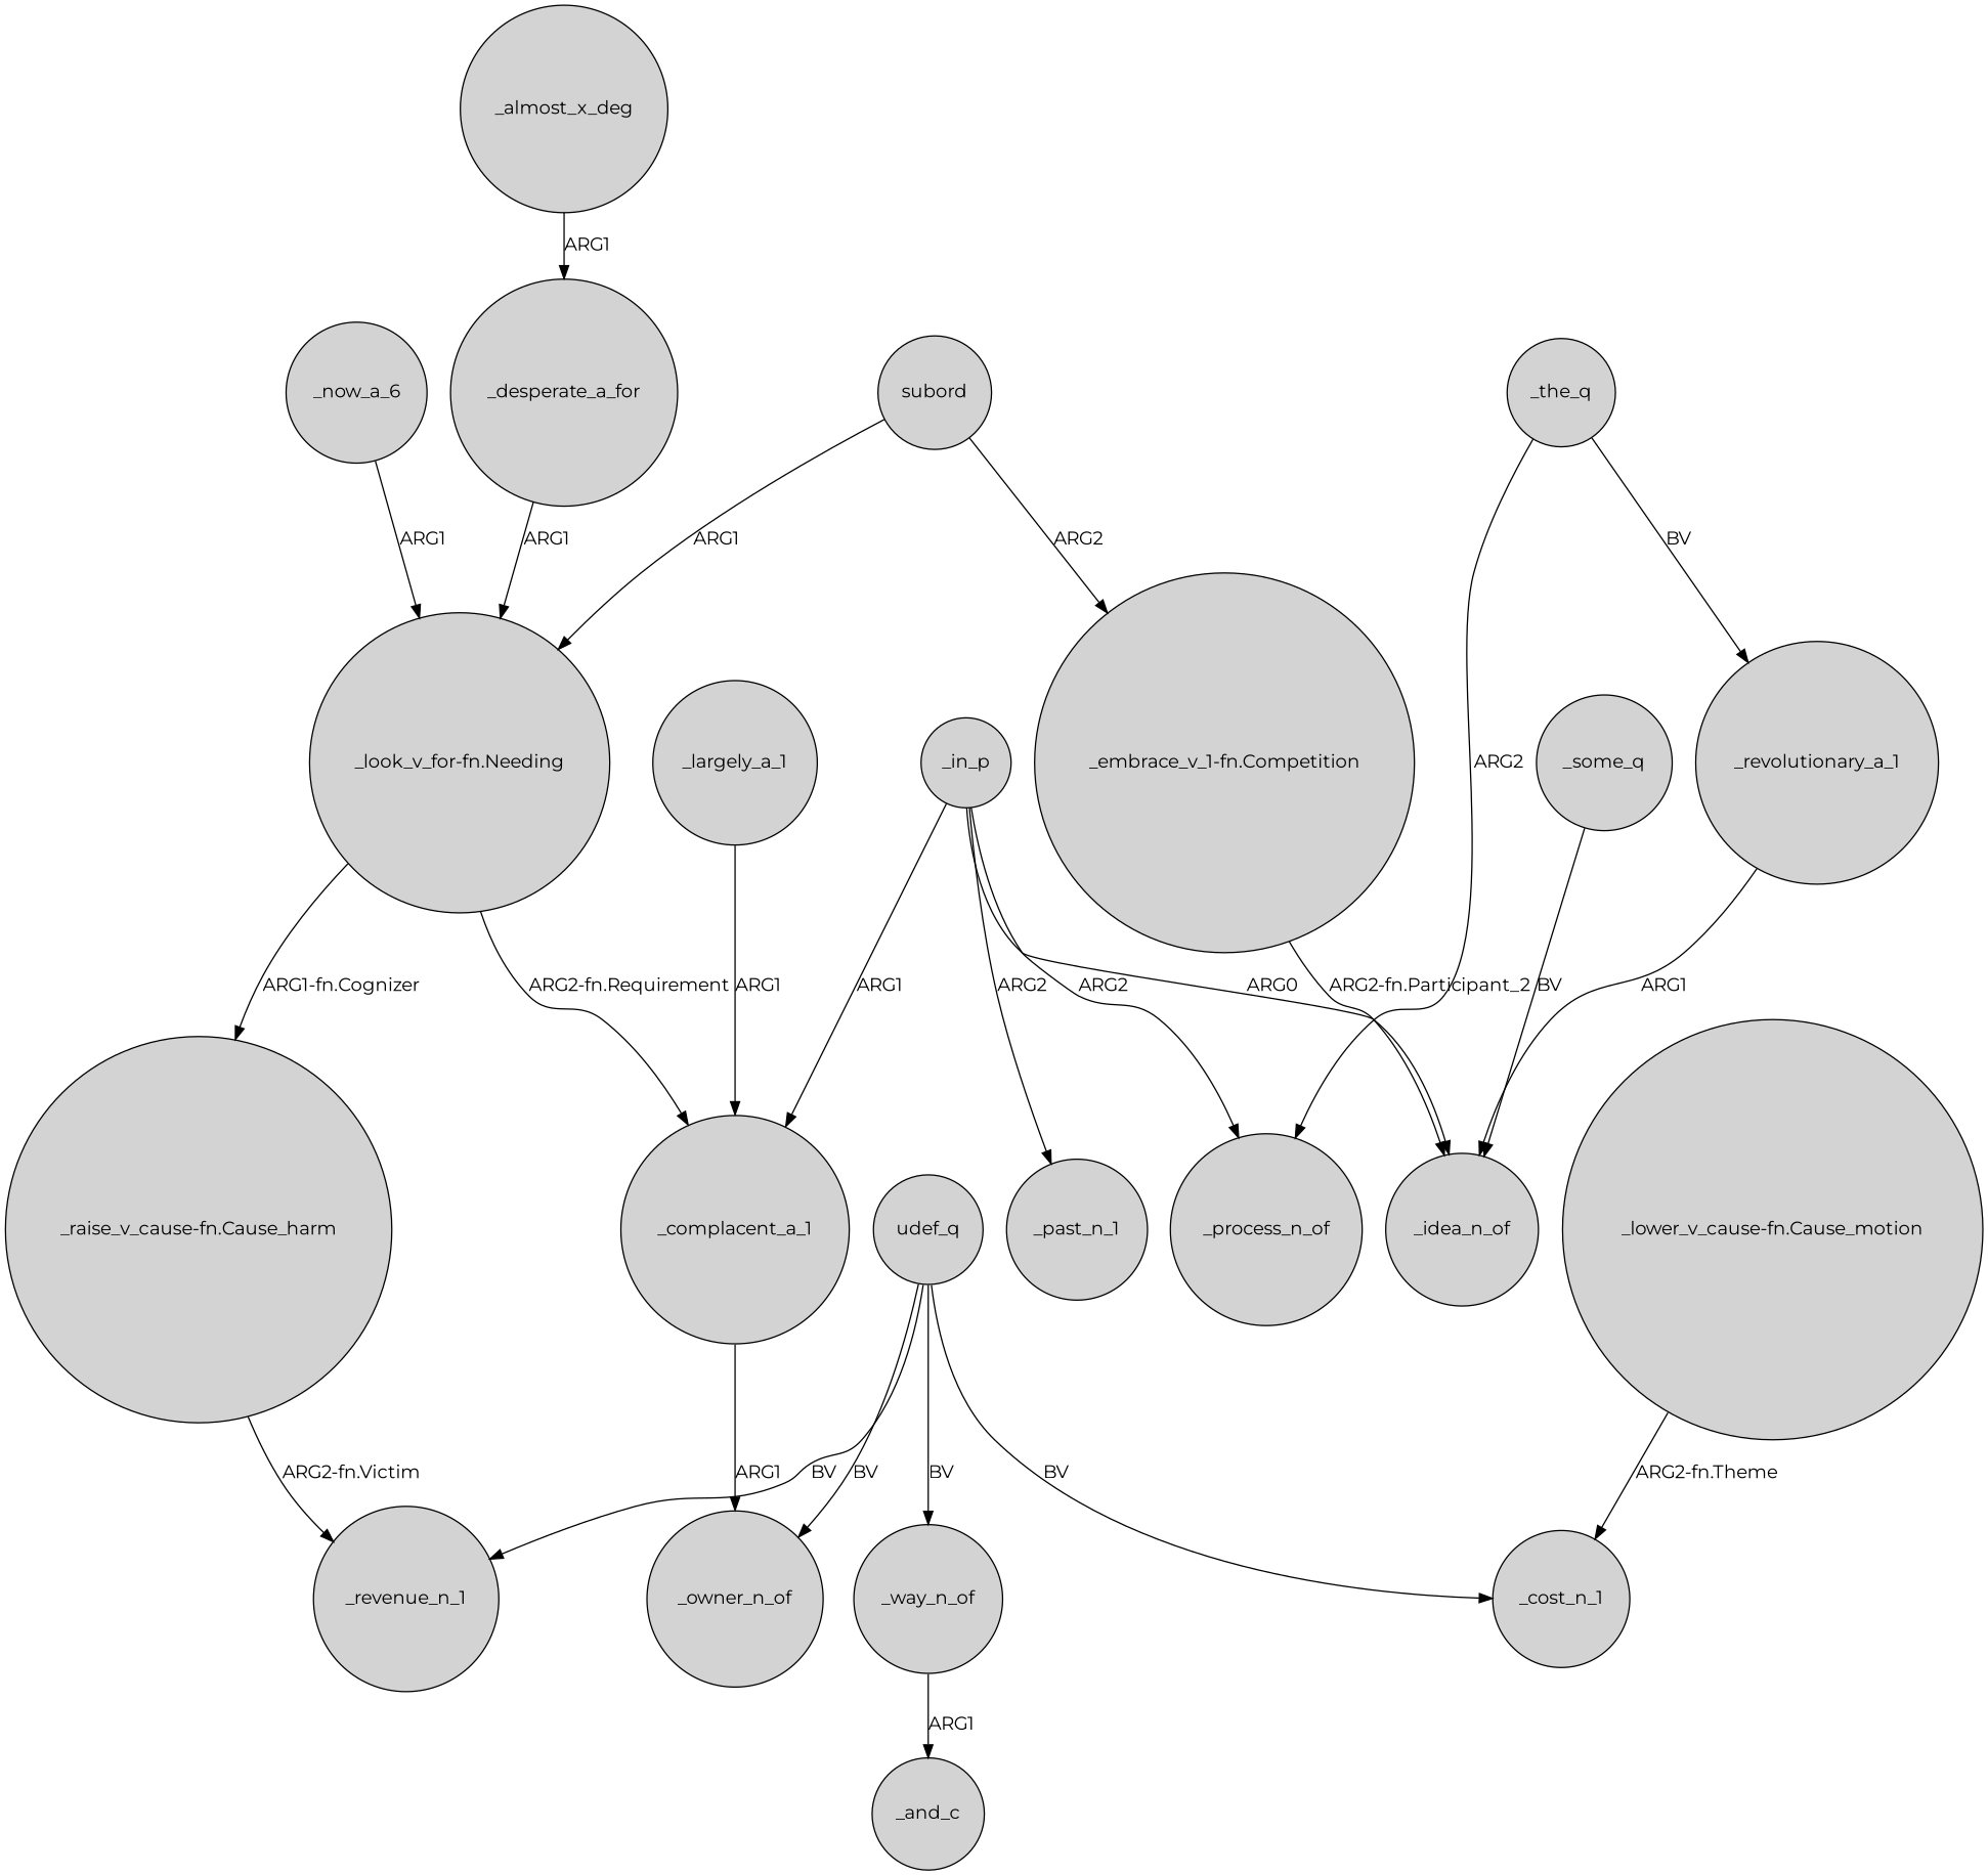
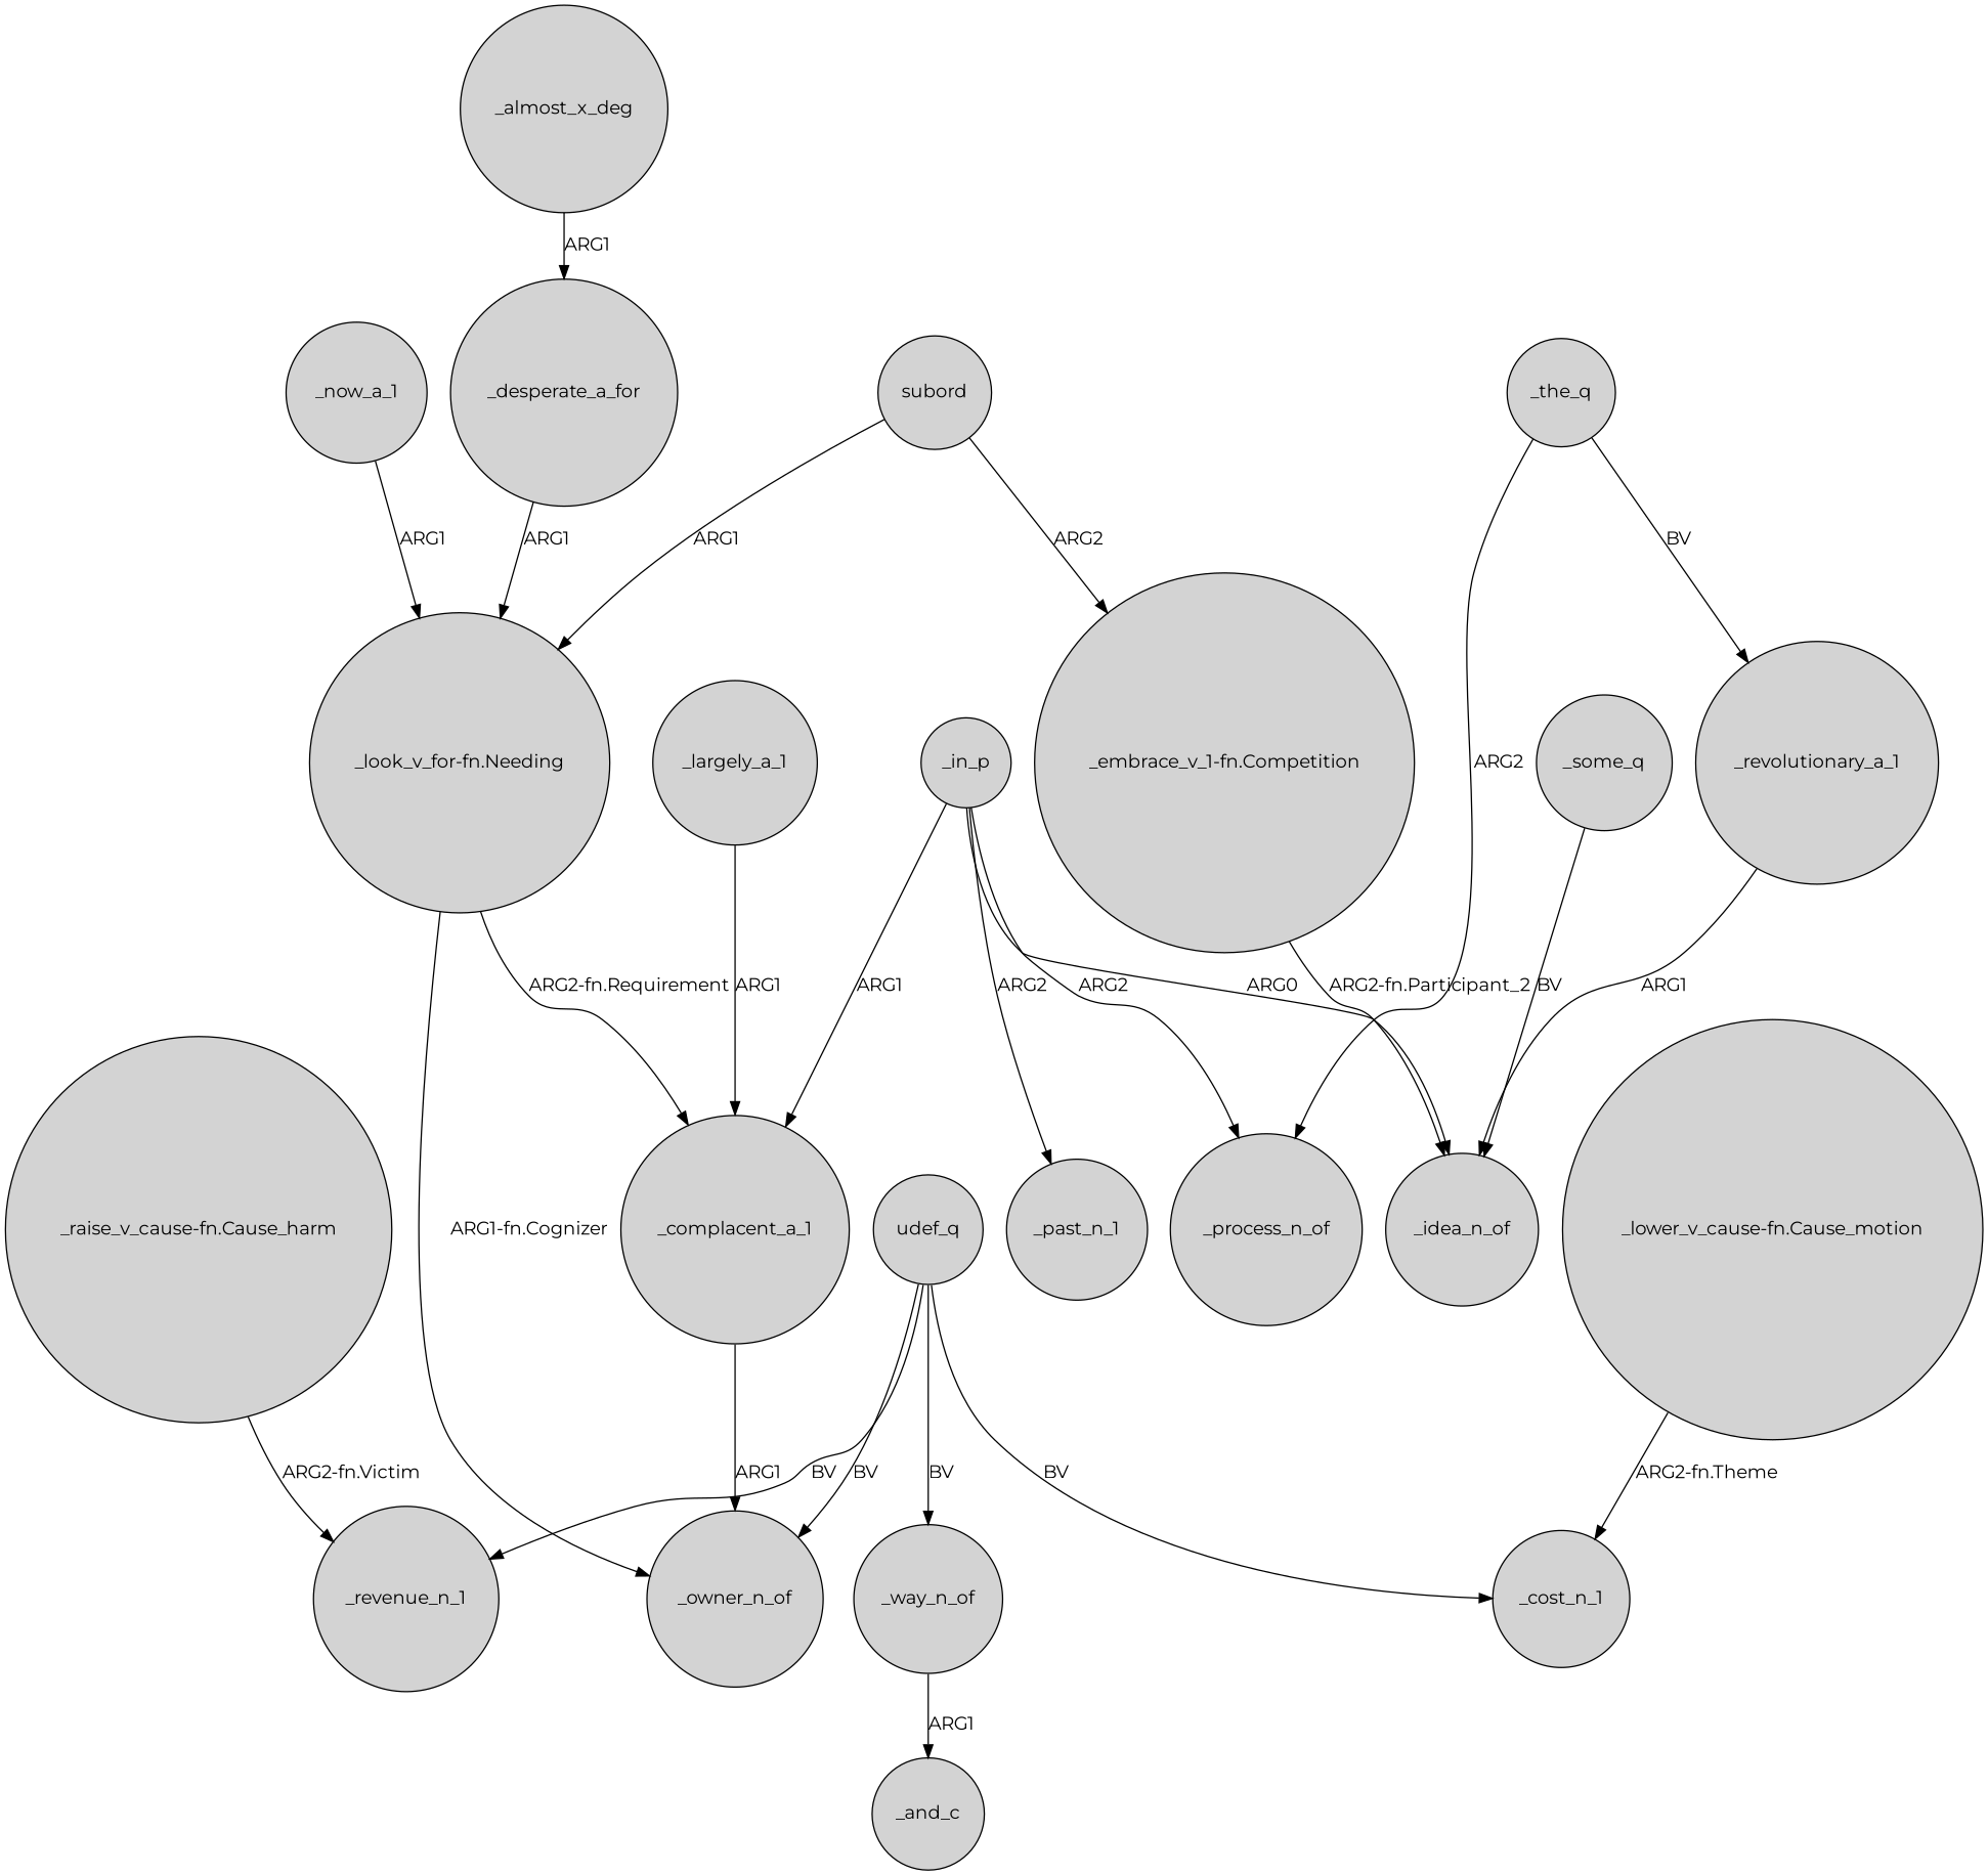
  digraph {
    fontname=Montserrat
    node [fontname=Montserrat shape=circle style=filled]
    edge [fontname=Montserrat]
    "_look_v_for-fn.Needing"
    _owner_n_of
    _complacent_a_1
    _way_n_of
    _and_c
    _in_p
    _idea_n_of
    _process_n_of
    _past_n_1
    udef_q
    _revenue_n_1
    _cost_n_1
    _the_q
    _revolutionary_a_1
    _some_q
-   _now_a_1 [label=_now_a_6]
+   _now_a_1
    "_raise_v_cause-fn.Cause_harm"
    "_lower_v_cause-fn.Cause_motion"
    _desperate_a_for
    _largely_a_1
    "_embrace_v_1-fn.Competition"
    subord
    _almost_x_deg
-   "_look_v_for-fn.Needing" -> "_raise_v_cause-fn.Cause_harm" [label="ARG1-fn.Cognizer"]
+   "_look_v_for-fn.Needing" -> _owner_n_of [label="ARG1-fn.Cognizer"]
    "_look_v_for-fn.Needing" -> _complacent_a_1 [label="ARG2-fn.Requirement"]
    _complacent_a_1 -> _owner_n_of [label=ARG1]
    _way_n_of -> _and_c [label=ARG1]
    _in_p -> _complacent_a_1 [label=ARG1]
    _in_p -> _idea_n_of [label=ARG0]
    _in_p -> _process_n_of [label=ARG2]
    _in_p -> _past_n_1 [label=ARG2]
    udef_q -> _owner_n_of [label=BV]
    udef_q -> _way_n_of [label=BV]
    udef_q -> _revenue_n_1 [label=BV]
    udef_q -> _cost_n_1 [label=BV]
    _the_q -> _process_n_of [label=ARG2]
    _the_q -> _revolutionary_a_1 [label=BV]
    _revolutionary_a_1 -> _idea_n_of [label=ARG1]
    _some_q -> _idea_n_of [label=BV]
    _now_a_1 -> "_look_v_for-fn.Needing" [label=ARG1]
    "_raise_v_cause-fn.Cause_harm" -> _revenue_n_1 [label="ARG2-fn.Victim"]
    "_lower_v_cause-fn.Cause_motion" -> _cost_n_1 [label="ARG2-fn.Theme"]
    _desperate_a_for -> "_look_v_for-fn.Needing" [label=ARG1]
    _largely_a_1 -> _complacent_a_1 [label=ARG1]
    "_embrace_v_1-fn.Competition" -> _idea_n_of [label="ARG2-fn.Participant_2"]
    subord -> "_look_v_for-fn.Needing" [label=ARG1]
    subord -> "_embrace_v_1-fn.Competition" [label=ARG2]
    _almost_x_deg -> _desperate_a_for [label=ARG1]
  }
